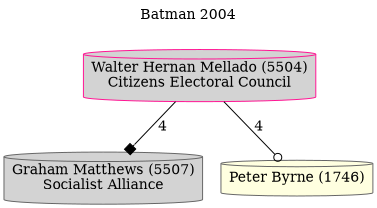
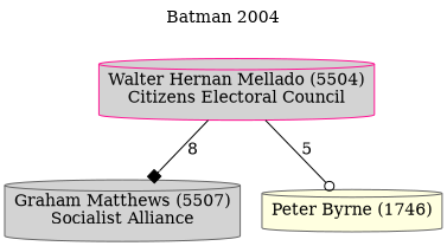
  digraph {
    label="Batman 2004"
    labelloc=t
    mclimit=10
    node [color=gray40 fillcolor=lightgrey shape=cylinder style=filled]
    n1 [label="Graham Matthews (5507)\nSocialist Alliance"]
    n2 [fillcolor=lightyellow label="Peter Byrne (1746)\n"]
    n3 [color=deeppink label="Walter Hernan Mellado (5504)\nCitizens Electoral Council"]
-   n3 -> n1 [arrowhead=box label=4]
-   n3 -> n2 [arrowhead=odot label=4]
+   n3 -> n1 [arrowhead=box label=8]
+   n3 -> n2 [arrowhead=odot label=5]
  }
